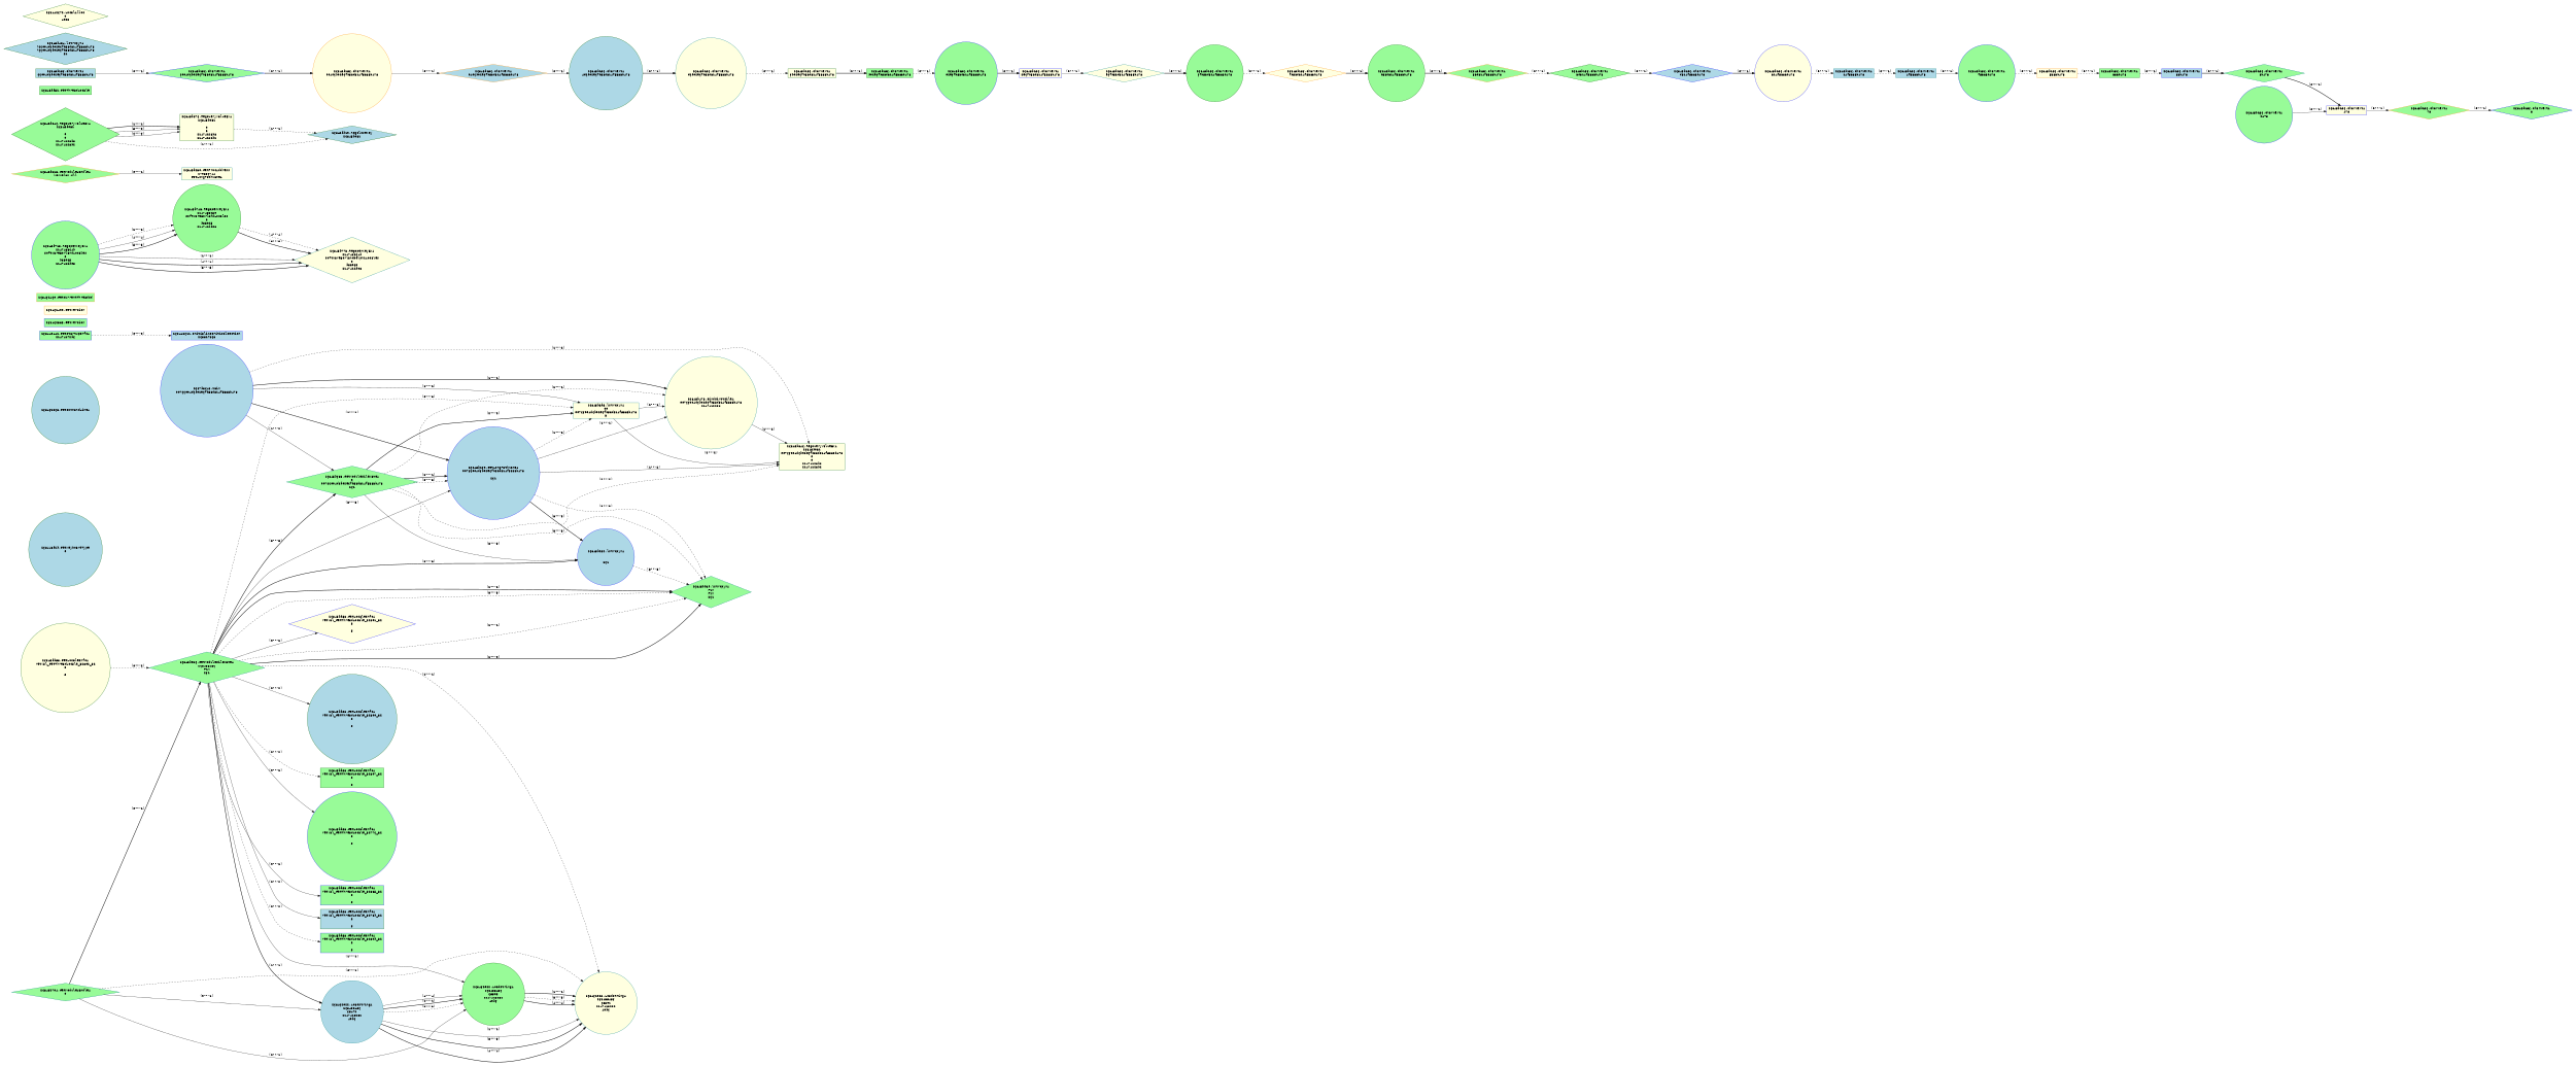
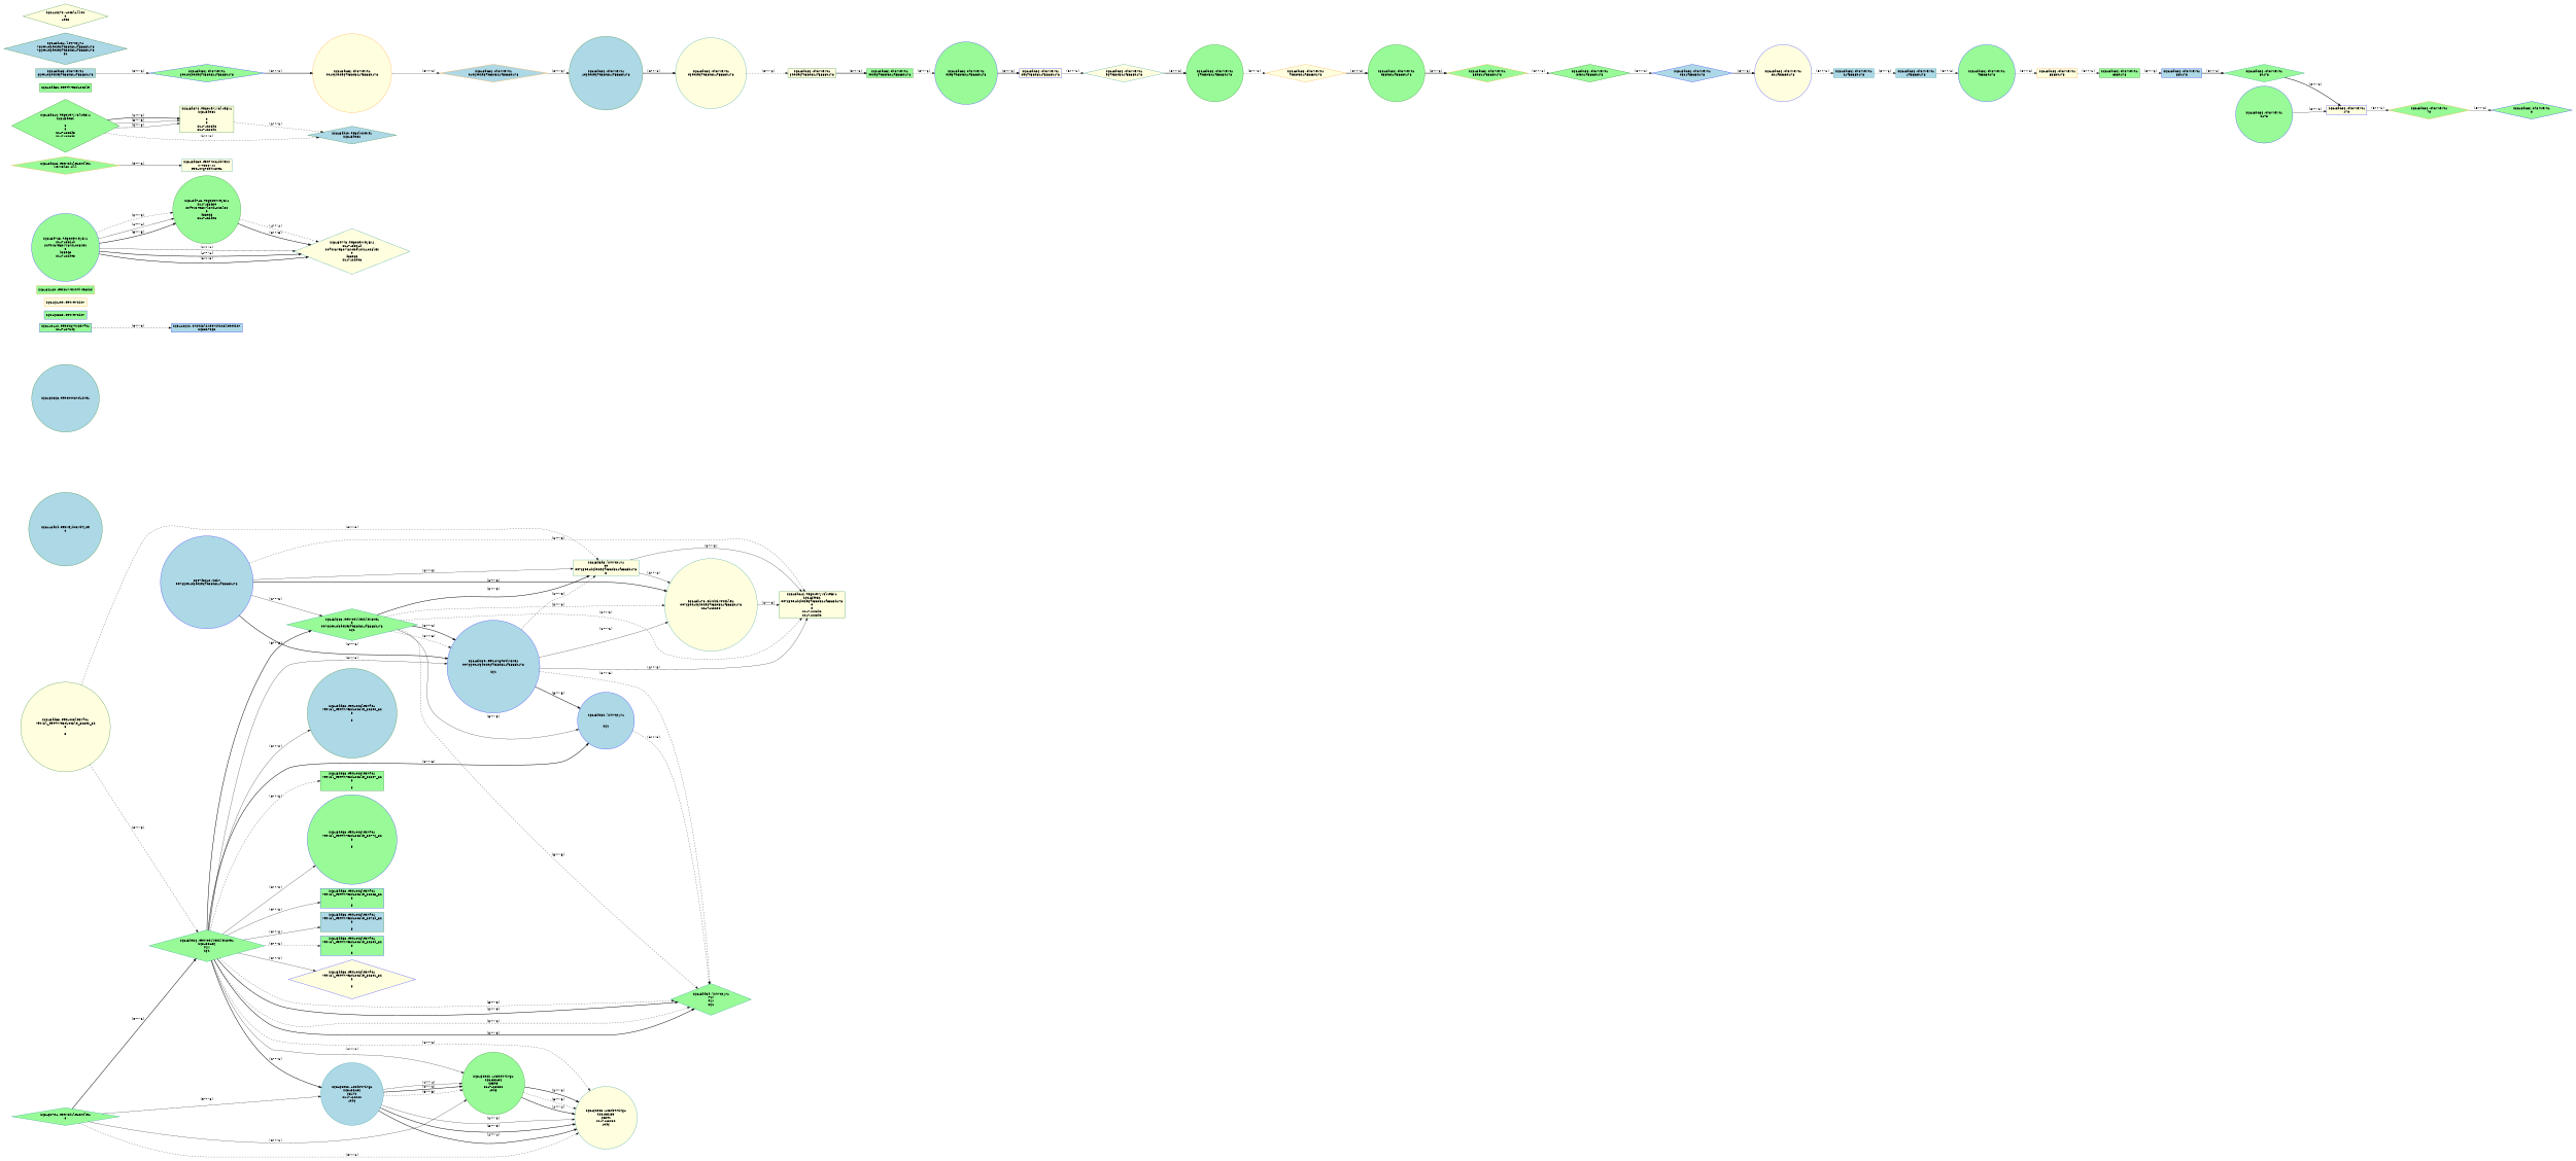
  digraph {
    fontname="DejaVu Sans Mono"
    rankdir=LR
    node [color=darkgreen fillcolor=palegreen fontname="DejaVu Sans Mono" shape=box style=filled]
    edge [fontname="DejaVu Sans Mono" style=solid]
    n1 [color=blue fillcolor=lightblue label="268798648.main\n00766004d6902e6fb5ad314f5383b478" shape=circle]
    n2 [color=teal label="268459683.GetModuleFileNameA\n0\n00766004d6902e6fb5ad314f5383b478\n261" shape=diamond]
    n3 [color=blue fillcolor=lightblue label="268459260.GetLongPathNameA\n00766004d6902e6fb5ad314f5383b478\n\n261" shape=circle]
    n4 [color=teal fillcolor=lightyellow label="268459395.lstrcpynA\n00\n00766004d6902e6fb5ad314f5383b478\n3"]
    n5 [color=teal fillcolor=lightyellow label="268459473.FindFirstFileA\n00766004d6902e6fb5ad314f5383b478\n2147412258" shape=circle]
    n6 [fillcolor=lightyellow label="268459846.RegQueryValueExA\n268459031\n00766004d6902e6fb5ad314f5383b478\n0\n0\n2147412898\n2147412892"]
    n7 [color=blue fillcolor=lightblue label="268459282.lstrcpynA\n\n\n261" shape=circle]
    n8 [color=teal label="268459939.lstrcpynA\nPZM\nPZM\n261" shape=diamond]
    n9 [color=teal label="268462704.GetModuleHandleA\n0" shape=diamond]
    n10 [color=teal label="268459026.GetModuleFileNameA\n268435456\nPZM\n261" shape=diamond]
    n11 [color=teal fillcolor=lightblue label="268462022.LoadStringA\n268435456\n65472\n2147413232\n4096" shape=circle]
    n12 [label="268462022.LoadStringA\n268435456\n65503\n2147413232\n4096" shape=circle]
    n13 [color=teal fillcolor=lightyellow label="268462022.LoadStringA\n268435456\n65501\n2147413232\n4096" shape=circle]
    n14 [fillcolor=lightblue label="268459958.GetLocaleInfoA\nretval_GetThreadLocale_32800_32\n3\n\n5" shape=circle]
    n15 [label="268459958.GetLocaleInfoA\nretval_GetThreadLocale_32807_32\n3\n\n5"]
    n16 [color=blue label="268459958.GetLocaleInfoA\nretval_GetThreadLocale_32776_32\n3\n\n5" shape=circle]
    n17 [color=blue label="268459958.GetLocaleInfoA\nretval_GetThreadLocale_32885_32\n3\n\n5"]
    n18 [fillcolor=lightblue label="268459958.GetLocaleInfoA\nretval_GetThreadLocale_32789_32\n3\n\n5"]
    n19 [color=blue label="268459958.GetLocaleInfoA\nretval_GetThreadLocale_32809_32\n3\n\n5"]
    n20 [color=blue fillcolor=lightyellow label="268459958.GetLocaleInfoA\nretval_GetThreadLocale_32801_32\n3\n\n5" shape=diamond]
    n21 [fillcolor=lightblue label="268448929.GetKeyboardType\n0" shape=circle]
    n22 [fillcolor=lightblue label="268462363.GetCommandLineA\n" shape=circle]
    n23 [color=blue label="268440442.GetStartupInfoA\n2147417296"]
    n24 [color=blue fillcolor=lightblue label="268442611.InitializeCriticalSection\n268817868"]
    n25 [color=blue label="268462383.GetVersion\n"]
    n26 [color=darkorange fillcolor=lightyellow label="268462400.GetVersion\n"]
    n27 [color=darkorange label="268462460.GetCurrentThreadId\n"]
    n28 [fillcolor=lightyellow label="268459958.GetLocaleInfoA\nretval_GetThreadLocale_32802_32\n3\n\n5" shape=circle]
    n29 [color=blue label="268459713.RegOpenKeyExA\n2147483649\nSoftware\Borland\Locales\n0\n983065\n2147412908" shape=circle]
    n30 [label="268459743.RegOpenKeyExA\n2147483650\nSoftware\Borland\Locales\n0\n983065\n2147412908" shape=circle]
    n31 [color=teal fillcolor=lightyellow label="268459773.RegOpenKeyExA\n2147483649\nSoftware\Borland\Delphi\Locales\n0\n983065\n2147412908" shape=diamond]
    n32 [color=darkorange label="268459213.GetModuleHandleA\nkernel32.dll" shape=diamond]
    n33 [color=teal fillcolor=lightyellow label="268459230.GetProcAddress\n270536744\nGetLongPathNameA"]
    n34 [label="268459846.RegQueryValueExA\n268459031\n\n0\n0\n2147412898\n2147412892" shape=diamond]
    n35 [fillcolor=lightyellow label="268459876.RegQueryValueExA\n268459031\n\n0\n0\n2147412898\n2147412892"]
    n36 [fillcolor=lightblue label="268459910.RegCloseKey\n268459031" shape=diamond]
    n37 [label="268459952.GetThreadLocale\n"]
    n38 [fillcolor=lightblue label="268459156.CharNextA\n66004d6902e6fb5ad314f5383b478"]
    n39 [color=blue label="268459156.CharNextA\n6004d6902e6fb5ad314f5383b478" shape=diamond]
    n40 [color=darkorange fillcolor=lightyellow label="268459156.CharNextA\n004d6902e6fb5ad314f5383b478" shape=circle]
    n41 [color=darkorange fillcolor=lightblue label="268459156.CharNextA\n04d6902e6fb5ad314f5383b478" shape=diamond]
    n42 [fillcolor=lightblue label="268459156.CharNextA\n4d6902e6fb5ad314f5383b478" shape=circle]
    n43 [color=teal fillcolor=lightyellow label="268459156.CharNextA\nd6902e6fb5ad314f5383b478" shape=circle]
    n44 [fillcolor=lightyellow label="268459156.CharNextA\n6902e6fb5ad314f5383b478"]
    n45 [label="268459156.CharNextA\n902e6fb5ad314f5383b478"]
    n46 [color=blue label="268459156.CharNextA\n02e6fb5ad314f5383b478" shape=circle]
    n47 [color=blue fillcolor=lightyellow label="268459156.CharNextA\n2e6fb5ad314f5383b478"]
    n48 [color=teal fillcolor=lightyellow label="268459156.CharNextA\ne6fb5ad314f5383b478" shape=diamond]
    n49 [label="268459156.CharNextA\n6fb5ad314f5383b478" shape=circle]
    n50 [color=darkorange fillcolor=lightyellow label="268459156.CharNextA\nfb5ad314f5383b478" shape=diamond]
    n51 [label="268459156.CharNextA\nb5ad314f5383b478" shape=circle]
    n52 [color=darkorange label="268459156.CharNextA\n5ad314f5383b478" shape=diamond]
    n53 [label="268459156.CharNextA\nad314f5383b478" shape=diamond]
    n54 [color=blue fillcolor=lightblue label="268459156.CharNextA\nd314f5383b478" shape=diamond]
    n55 [color=blue fillcolor=lightyellow label="268459156.CharNextA\n314f5383b478" shape=circle]
    n56 [color=teal fillcolor=lightblue label="268459156.CharNextA\n14f5383b478"]
    n57 [color=teal fillcolor=lightblue label="268459156.CharNextA\n4f5383b478"]
    n58 [color=blue label="268459156.CharNextA\nf5383b478" shape=circle]
    n59 [color=darkorange fillcolor=lightyellow label="268459156.CharNextA\n5383b478"]
    n60 [label="268459156.CharNextA\n383b478"]
    n61 [color=blue fillcolor=lightblue label="268459156.CharNextA\n83b478"]
    n62 [color=teal label="268459156.CharNextA\n3b478" shape=diamond]
    n63 [color=blue fillcolor=lightyellow label="268459156.CharNextA\n478"]
    n64 [color=blue label="268459156.CharNextA\nb478" shape=circle]
    n65 [color=darkorange label="268459156.CharNextA\n78" shape=diamond]
    n66 [color=blue label="268459156.CharNextA\n8" shape=diamond]
    n67 [fillcolor=lightblue label="268459454.lstrcpynA\n766004d6902e6fb5ad314f5383b478\n766004d6902e6fb5ad314f5383b478\n31" shape=diamond]
    n68 [fillcolor=lightyellow label="268442672.LocalAlloc\n0\n4088" shape=diamond]
    n1 -> n2 [label="(1-->2)"]
    n1 -> n3 [label="(1-->1)" style=bold]
    n1 -> n4 [label="(1-->2)"]
    n1 -> n5 [label="(1-->1)" style=bold]
    n1 -> n6 [label="(1-->2)" style=dashed]
    n2 -> n3 [label="(2-->1)" style=bold]
    n2 -> n3 [label="(3-->3)" style=dashed]
    n2 -> n4 [label="(2-->2)" style=bold]
    n2 -> n5 [label="(2-->1)" style=dashed]
    n2 -> n6 [label="(2-->2)" style=dashed]
    n2 -> n7 [label="(3-->3)"]
    n2 -> n8 [label="(3-->3)" style=dashed]
    n3 -> n4 [label="(1-->2)" style=dashed]
    n3 -> n5 [label="(1-->1)"]
    n3 -> n6 [label="(1-->2)"]
    n3 -> n7 [label="(3-->3)" style=bold]
    n3 -> n8 [label="(3-->3)" style=dashed]
    n4 -> n5 [label="(2-->1)"]
    n4 -> n6 [label="(2-->2)"]
    n5 -> n6 [label="(1-->2)"]
    n7 -> n8 [label="(3-->3)" style=dashed]
    n9 -> n10 [label="(0-->1)" style=bold]
    n9 -> n11 [label="(0-->1)"]
    n9 -> n12 [label="(0-->1)"]
    n9 -> n13 [label="(0-->1)" style=dashed]
    n10 -> n2 [label="(3-->3)" style=bold]
    n10 -> n3 [label="(3-->3)"]
-   n10 -> n4 [label="(0-->3)" style=dashed]
+   n28 -> n4 [label="(0-->3)" style=dashed]
    n10 -> n7 [label="(3-->3)" style=bold]
    n10 -> n8 [label="(2-->1)" style=dashed]
    n10 -> n8 [label="(2-->2)" style=bold]
    n10 -> n8 [label="(3-->3)" style=dashed]
    n10 -> n8 [label="(2-->0)" style=bold]
    n10 -> n11 [label="(1-->1)" style=bold]
    n10 -> n12 [label="(1-->1)"]
    n10 -> n13 [label="(1-->1)" style=dashed]
    n10 -> n14 [label="(0-->2)"]
    n10 -> n15 [label="(0-->2)" style=dashed]
    n10 -> n16 [label="(0-->2)"]
    n10 -> n17 [label="(0-->2)"]
    n10 -> n18 [label="(0-->2)"]
    n10 -> n19 [label="(0-->2)" style=dashed]
    n10 -> n20 [label="(0-->2)"]
    n11 -> n12 [label="(1-->1)" style=bold]
    n11 -> n12 [label="(3-->3)" style=dashed]
    n11 -> n12 [label="(4-->4)"]
    n11 -> n13 [label="(1-->1)"]
    n11 -> n13 [label="(3-->3)" style=bold]
    n11 -> n13 [label="(4-->4)" style=bold]
    n12 -> n13 [label="(1-->1)" style=bold]
    n12 -> n13 [label="(3-->3)" style=dashed]
    n12 -> n13 [label="(4-->4)" style=bold]
    n23 -> n24 [label="(0-->0)" style=dashed]
    n28 -> n10 [label="(0-->2)" style=dashed]
    n29 -> n30 [label="(2-->2)" style=dashed]
    n29 -> n30 [label="(4-->4)"]
    n29 -> n30 [label="(5-->5)" style=bold]
    n29 -> n31 [label="(1-->1)"]
    n29 -> n31 [label="(4-->4)" style=bold]
    n29 -> n31 [label="(5-->5)" style=bold]
    n30 -> n31 [label="(4-->4)" style=dashed]
    n30 -> n31 [label="(5-->5)" style=bold]
    n32 -> n33 [label="(0-->1)"]
    n34 -> n35 [label="(1-->1)" style=bold]
    n34 -> n35 [label="(5-->5)"]
    n34 -> n35 [label="(6-->6)"]
    n34 -> n36 [label="(1-->1)" style=dashed]
    n35 -> n36 [label="(1-->1)" style=dashed]
    n38 -> n39 [label="(0-->1)"]
    n39 -> n40 [label="(0-->1)" style=bold]
    n40 -> n41 [label="(0-->1)"]
    n41 -> n42 [label="(0-->1)"]
    n42 -> n43 [label="(0-->1)" style=bold]
    n43 -> n44 [label="(0-->1)" style=dashed]
    n44 -> n45 [label="(0-->1)" style=bold]
    n45 -> n46 [label="(0-->1)" style=dashed]
    n46 -> n47 [label="(0-->1)" style=bold]
    n47 -> n48 [label="(0-->1)"]
    n48 -> n49 [label="(0-->1)" style=bold]
    n49 -> n50 [label="(0-->1)" style=dashed]
    n50 -> n51 [label="(0-->1)" style=bold]
    n51 -> n52 [label="(0-->1)" style=bold]
    n52 -> n53 [label="(0-->1)" style=dashed]
    n53 -> n54 [label="(0-->1)"]
    n54 -> n55 [label="(0-->1)" style=bold]
    n55 -> n56 [label="(0-->1)" style=dashed]
    n56 -> n57 [label="(0-->1)" style=dashed]
    n57 -> n58 [label="(0-->1)"]
    n58 -> n59 [label="(0-->1)" style=dashed]
    n59 -> n60 [label="(0-->1)" style=dashed]
    n60 -> n61 [label="(0-->1)" style=dashed]
    n61 -> n62 [label="(0-->1)" style=bold]
    n62 -> n63 [label="(0-->1)" style=bold]
    n63 -> n65 [label="(0-->1)"]
    n64 -> n63 [label="(0-->1)"]
    n65 -> n66 [label="(0-->1)"]
  }
